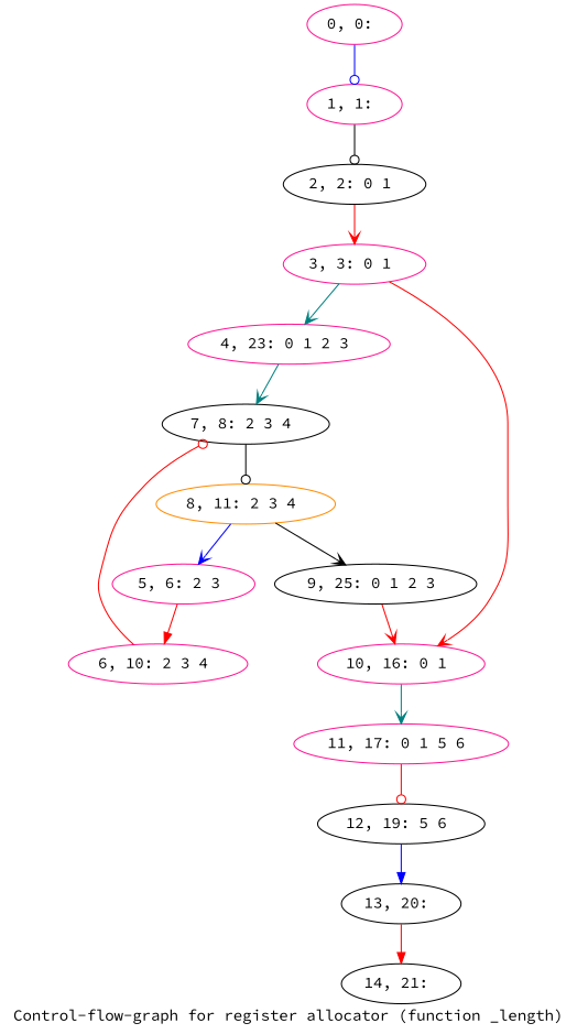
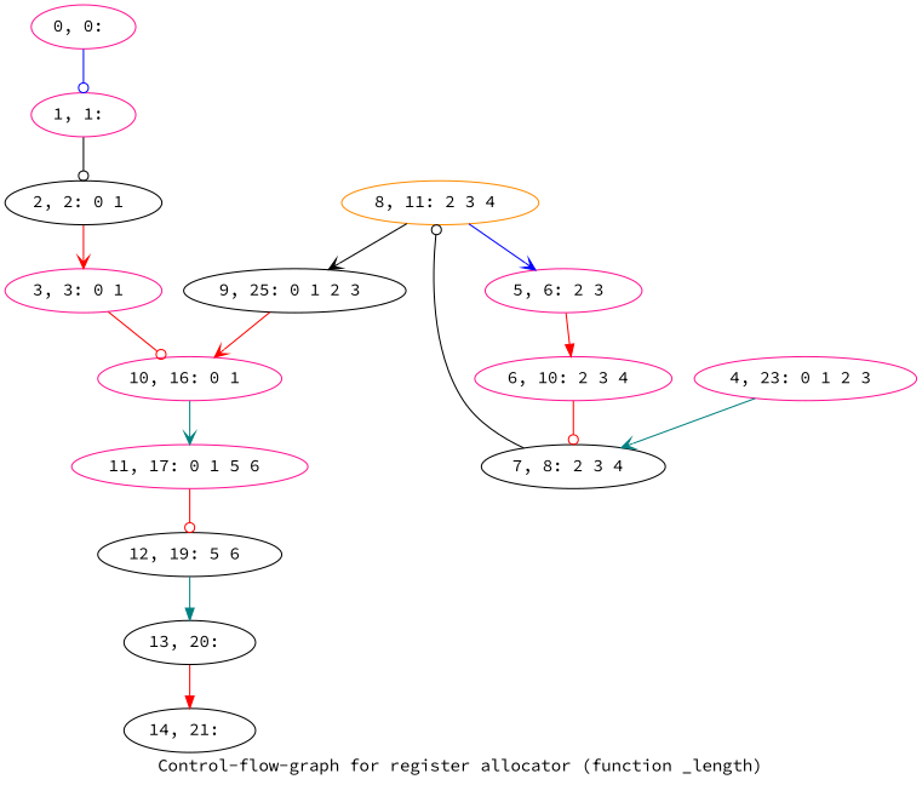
  digraph {
    fontname="Source Code Pro"
    label="Control-flow-graph for register allocator (function _length)"
    node [color=deeppink fontname="Source Code Pro"]
    edge [arrowhead=vee color=red fontname="Source Code Pro"]
    n1 [label="0, 0: "]
    n2 [label="1, 1: "]
    n3 [color=black label="2, 2: 0 1 "]
    n4 [label="3, 3: 0 1 "]
    n5 [label="4, 23: 0 1 2 3 "]
    n6 [label="10, 16: 0 1 "]
    n7 [color=black label="7, 8: 2 3 4 "]
    n8 [label="11, 17: 0 1 5 6 "]
    n9 [label="5, 6: 2 3 "]
    n10 [label="6, 10: 2 3 4 "]
    n11 [color=darkorange label="8, 11: 2 3 4 "]
    n12 [color=black label="9, 25: 0 1 2 3 "]
    n13 [color=black label="12, 19: 5 6 "]
    n14 [color=black label="13, 20: "]
    n15 [color=black label="14, 21: "]
    n1 -> n2 [arrowhead=odot color=blue]
    n2 -> n3 [arrowhead=odot color=black]
    n3 -> n4
-   n4 -> n5 [color=teal]
-   n4 -> n6
+   n4 -> n6 [arrowhead=odot]
    n5 -> n7 [color=teal]
    n6 -> n8 [color=teal]
    n7 -> n11 [arrowhead=odot color=black]
    n8 -> n13 [arrowhead=odot]
    n9 -> n10 [arrowhead=normal]
    n10 -> n7 [arrowhead=odot]
    n11 -> n9 [color=blue]
    n11 -> n12 [color=black]
    n12 -> n6
-   n13 -> n14 [arrowhead=normal color=blue]
+   n13 -> n14 [arrowhead=normal color=teal]
    n14 -> n15 [arrowhead=normal]
  }
